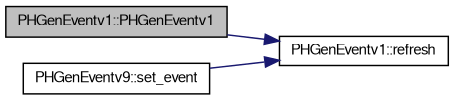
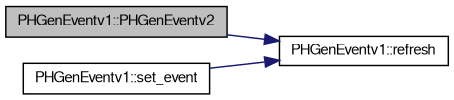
  digraph {
    rankdir=LR
    node [color=black fontname=FreeSans fontsize=10 shape=record]
    edge [color=midnightblue fontname=FreeSans fontsize=10 labelfontname=FreeSans labelfontsize=10 style=solid]
-   n1 [fillcolor=grey75 fontcolor=black height=0.2 label="PHGenEventv1::PHGenEventv1" style=filled width=0.4]
+   n1 [fillcolor=grey75 fontcolor=black height=0.2 label="PHGenEventv1::PHGenEventv2" style=filled width=0.4]
    n2 [height=0.2 label="PHGenEventv1::refresh" width=0.4]
-   n3 [height=0.2 label="PHGenEventv9::set_event" width=0.4]
+   n3 [height=0.2 label="PHGenEventv1::set_event" width=0.4]
    n1 -> n2
    n3 -> n2
  }
